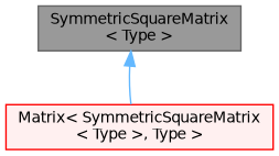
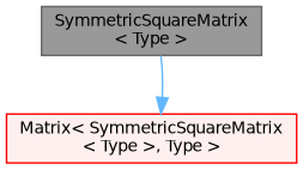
  digraph {
    node [fontname=Helvetica fontsize=10 shape=box style=filled]
    n1 [color=gray40 fillcolor=grey60 fontcolor=black height=0.2 label="SymmetricSquareMatrix\l\< Type \>" width=0.4]
    n2 [color=red fillcolor="#FFF0F0" height=0.2 label="Matrix\< SymmetricSquareMatrix\l\< Type \>, Type \>" width=0.4]
-   n1 -> n2 [color=steelblue1 dir=back fontname=Helvetica fontsize=10 labelfontname=Helvetica labelfontsize=10 style=solid]
+   n2 -> n1 [color=steelblue1 dir=back fontname=Helvetica fontsize=10 labelfontname=Helvetica labelfontsize=10 style=solid]
  }
